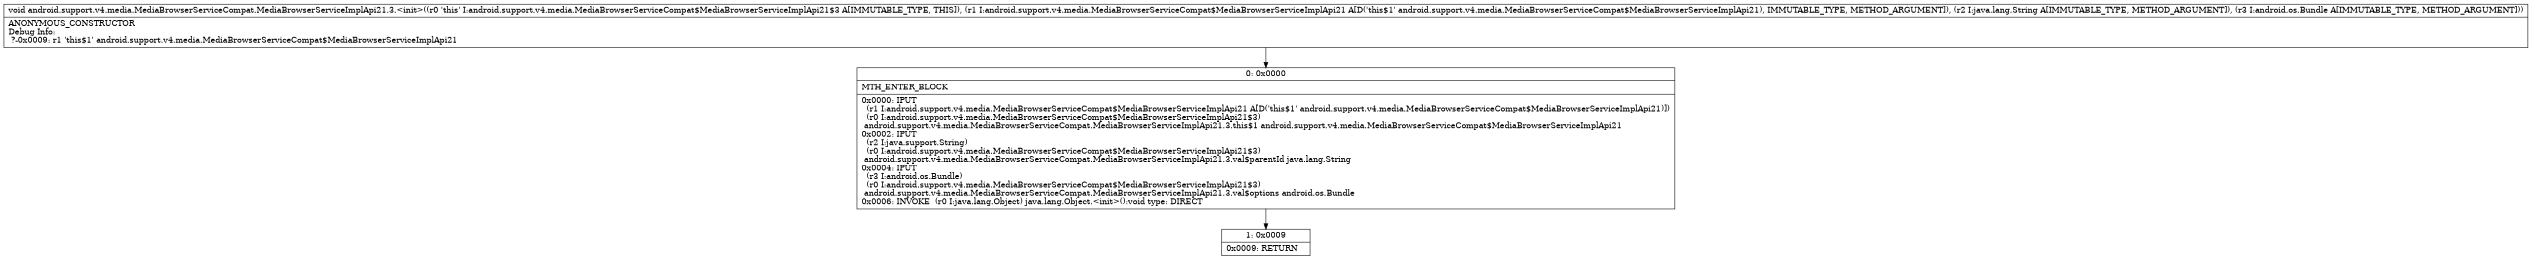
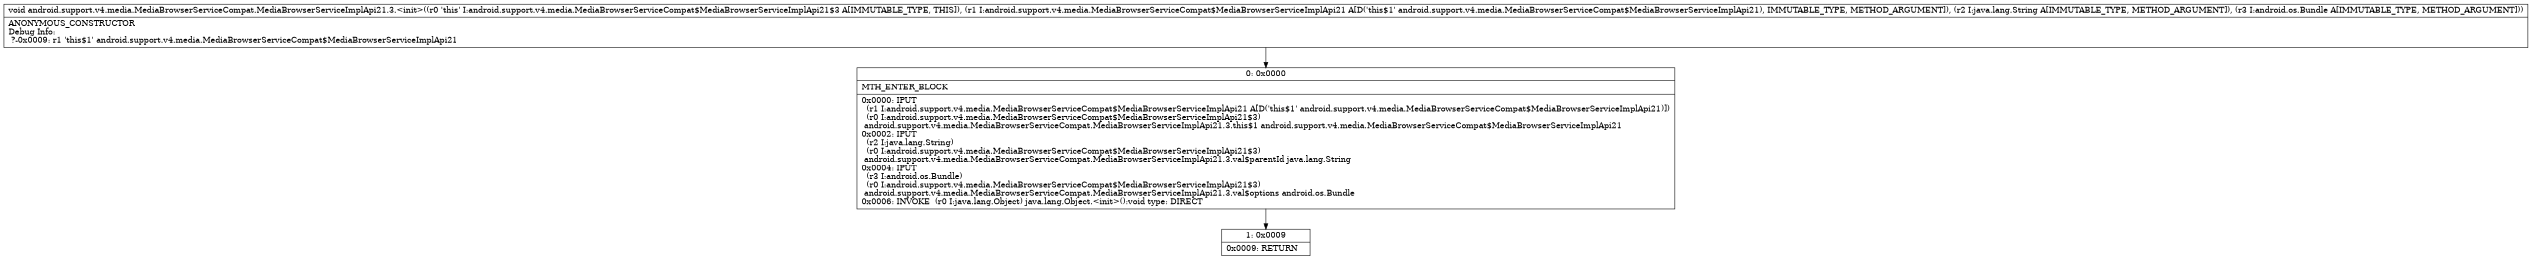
  digraph {
    node [shape=record]
-   n1 [label="{0\:\ 0x0000|MTH_ENTER_BLOCK\l|0x0000: IPUT  \l  (r1 I:android.support.v4.media.MediaBrowserServiceCompat$MediaBrowserServiceImplApi21 A[D('this$1' android.support.v4.media.MediaBrowserServiceCompat$MediaBrowserServiceImplApi21)])\l  (r0 I:android.support.v4.media.MediaBrowserServiceCompat$MediaBrowserServiceImplApi21$3)\l android.support.v4.media.MediaBrowserServiceCompat.MediaBrowserServiceImplApi21.3.this$1 android.support.v4.media.MediaBrowserServiceCompat$MediaBrowserServiceImplApi21 \l0x0002: IPUT  \l  (r2 I:java.support.String)\l  (r0 I:android.support.v4.media.MediaBrowserServiceCompat$MediaBrowserServiceImplApi21$3)\l android.support.v4.media.MediaBrowserServiceCompat.MediaBrowserServiceImplApi21.3.val$parentId java.lang.String \l0x0004: IPUT  \l  (r3 I:android.os.Bundle)\l  (r0 I:android.support.v4.media.MediaBrowserServiceCompat$MediaBrowserServiceImplApi21$3)\l android.support.v4.media.MediaBrowserServiceCompat.MediaBrowserServiceImplApi21.3.val$options android.os.Bundle \l0x0006: INVOKE  (r0 I:java.lang.Object) java.lang.Object.\<init\>():void type: DIRECT \l}"]
+   n1 [label="{0\:\ 0x0000|MTH_ENTER_BLOCK\l|0x0000: IPUT  \l  (r1 I:android.support.v4.media.MediaBrowserServiceCompat$MediaBrowserServiceImplApi21 A[D('this$1' android.support.v4.media.MediaBrowserServiceCompat$MediaBrowserServiceImplApi21)])\l  (r0 I:android.support.v4.media.MediaBrowserServiceCompat$MediaBrowserServiceImplApi21$3)\l android.support.v4.media.MediaBrowserServiceCompat.MediaBrowserServiceImplApi21.3.this$1 android.support.v4.media.MediaBrowserServiceCompat$MediaBrowserServiceImplApi21 \l0x0002: IPUT  \l  (r2 I:java.lang.String)\l  (r0 I:android.support.v4.media.MediaBrowserServiceCompat$MediaBrowserServiceImplApi21$3)\l android.support.v4.media.MediaBrowserServiceCompat.MediaBrowserServiceImplApi21.3.val$parentId java.lang.String \l0x0004: IPUT  \l  (r3 I:android.os.Bundle)\l  (r0 I:android.support.v4.media.MediaBrowserServiceCompat$MediaBrowserServiceImplApi21$3)\l android.support.v4.media.MediaBrowserServiceCompat.MediaBrowserServiceImplApi21.3.val$options android.os.Bundle \l0x0006: INVOKE  (r0 I:java.lang.Object) java.lang.Object.\<init\>():void type: DIRECT \l}"]
    n2 [label="{1\:\ 0x0009|0x0009: RETURN   \l}"]
    n3 [label="{void android.support.v4.media.MediaBrowserServiceCompat.MediaBrowserServiceImplApi21.3.\<init\>((r0 'this' I:android.support.v4.media.MediaBrowserServiceCompat$MediaBrowserServiceImplApi21$3 A[IMMUTABLE_TYPE, THIS]), (r1 I:android.support.v4.media.MediaBrowserServiceCompat$MediaBrowserServiceImplApi21 A[D('this$1' android.support.v4.media.MediaBrowserServiceCompat$MediaBrowserServiceImplApi21), IMMUTABLE_TYPE, METHOD_ARGUMENT]), (r2 I:java.lang.String A[IMMUTABLE_TYPE, METHOD_ARGUMENT]), (r3 I:android.os.Bundle A[IMMUTABLE_TYPE, METHOD_ARGUMENT]))  | ANONYMOUS_CONSTRUCTOR\lDebug Info:\l  ?\-0x0009: r1 'this$1' android.support.v4.media.MediaBrowserServiceCompat$MediaBrowserServiceImplApi21\l}"]
    n1 -> n2
    n3 -> n1
  }
